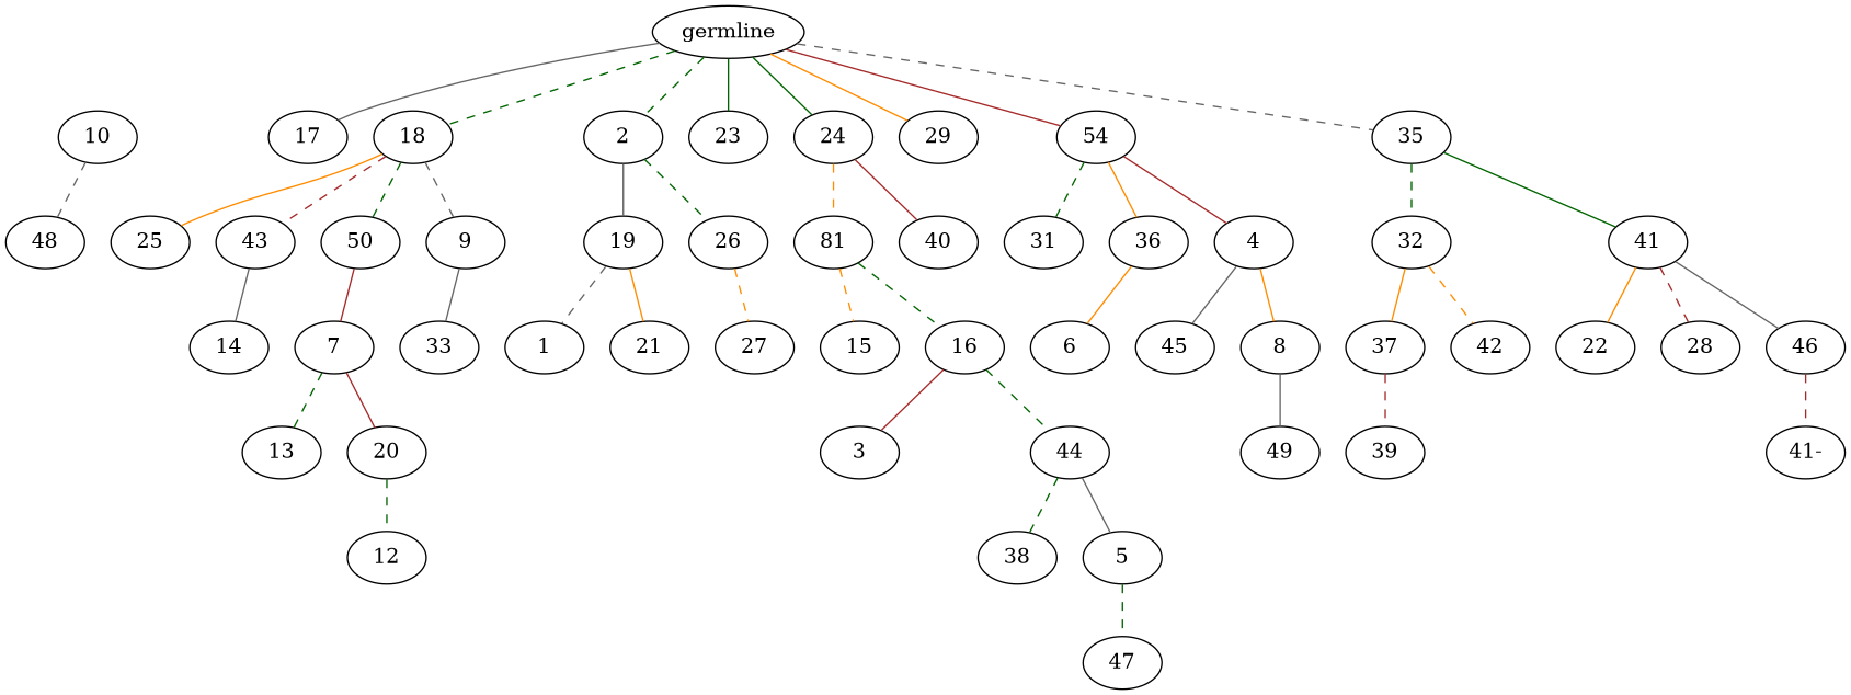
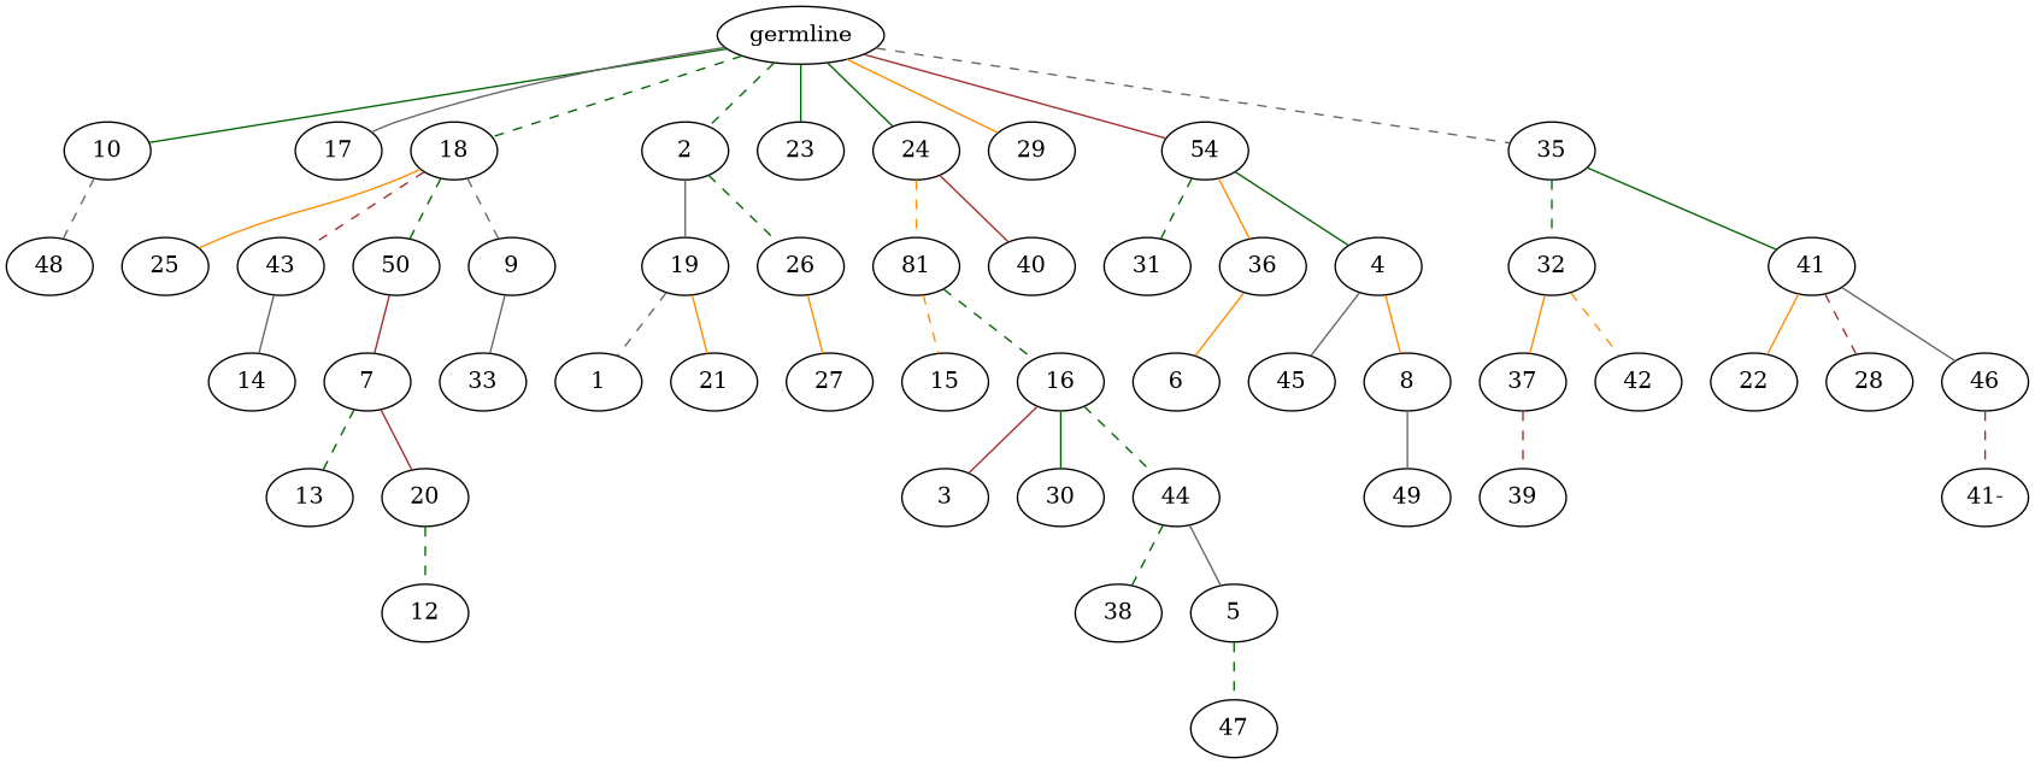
  graph {
    edge [color=darkgreen style=solid]
    n1 [label=germline]
    n2 [label=10]
    n3 [label=17]
    n4 [label=18]
    n5 [label=2]
    n6 [label=23]
    n7 [label=24]
    n8 [label=29]
    n9 [label=54]
    n10 [label=35]
    n11 [label=48]
    n12 [label=25]
    n13 [label=43]
    n14 [label=50]
    n15 [label=9]
    n16 [label=19]
    n17 [label=26]
    n18 [label=81]
    n19 [label=40]
    n20 [label=31]
    n21 [label=36]
    n22 [label=4]
    n23 [label=32]
    n24 [label=41]
    n25 [label=14]
    n26 [label=7]
    n27 [label=33]
    n28 [label=13]
    n29 [label=20]
    n30 [label=12]
    n31 [label=1]
    n32 [label=21]
    n33 [label=27]
    n34 [label=15]
    n35 [label=16]
    n36 [label=3]
+   n37 [label=30]
    n38 [label=44]
    n39 [label=38]
    n40 [label=5]
    n41 [label=47]
    n42 [label=6]
    n43 [label=45]
    n44 [label=8]
    n45 [label=49]
    n46 [label=37]
    n47 [label=42]
    n48 [label=22]
    n49 [label=28]
    n50 [label=46]
    n51 [label=39]
    n52 [label="41-"]
+   n1 -- n2
    n1 -- n3 [color=gray40]
    n1 -- n4 [style=dashed]
    n1 -- n5 [style=dashed]
    n1 -- n6
    n1 -- n7
    n1 -- n8 [color=darkorange]
    n1 -- n9 [color=brown]
    n1 -- n10 [color=gray40 style=dashed]
    n2 -- n11 [color=gray40 style=dashed]
    n4 -- n12 [color=darkorange]
    n4 -- n13 [color=brown style=dashed]
    n4 -- n14 [style=dashed]
    n4 -- n15 [color=gray40 style=dashed]
    n5 -- n16 [color=gray40]
    n5 -- n17 [style=dashed]
    n7 -- n18 [color=darkorange style=dashed]
    n7 -- n19 [color=brown]
    n9 -- n20 [style=dashed]
    n9 -- n21 [color=darkorange]
-   n9 -- n22 [color=brown]
+   n9 -- n22
    n10 -- n23 [style=dashed]
    n10 -- n24
    n13 -- n25 [color=gray40]
    n14 -- n26 [color=brown]
    n15 -- n27 [color=gray40]
    n16 -- n31 [color=gray40 style=dashed]
    n16 -- n32 [color=darkorange]
-   n17 -- n33 [color=darkorange style=dashed]
+   n17 -- n33 [color=darkorange]
    n18 -- n34 [color=darkorange style=dashed]
    n18 -- n35 [style=dashed]
    n21 -- n42 [color=darkorange]
    n22 -- n43 [color=gray40]
    n22 -- n44 [color=darkorange]
    n23 -- n46 [color=darkorange]
    n23 -- n47 [color=darkorange style=dashed]
    n24 -- n48 [color=darkorange]
    n24 -- n49 [color=brown style=dashed]
    n24 -- n50 [color=gray40]
    n26 -- n28 [style=dashed]
    n26 -- n29 [color=brown]
    n29 -- n30 [style=dashed]
    n35 -- n36 [color=brown]
+   n35 -- n37
    n35 -- n38 [style=dashed]
    n38 -- n39 [style=dashed]
    n38 -- n40 [color=gray40]
    n40 -- n41 [style=dashed]
    n44 -- n45 [color=gray40]
    n46 -- n51 [color=brown style=dashed]
    n50 -- n52 [color=brown style=dashed]
  }
